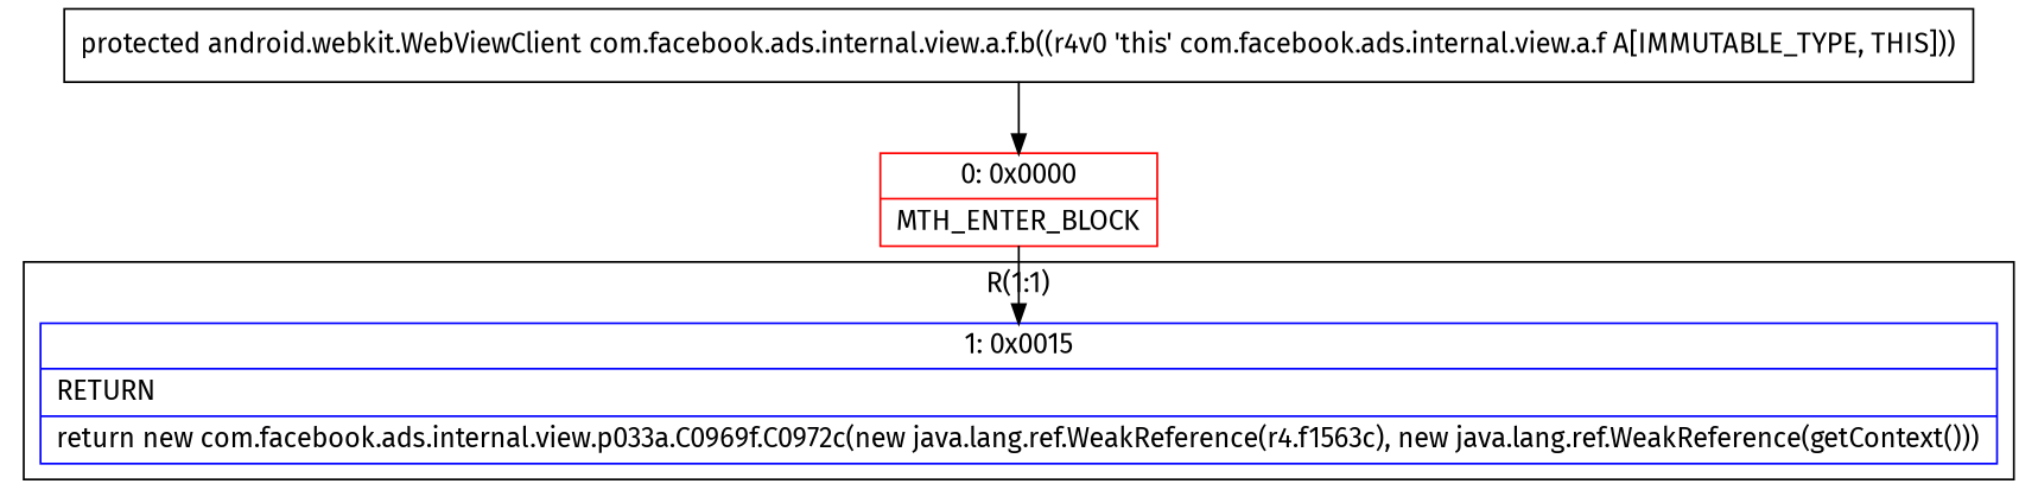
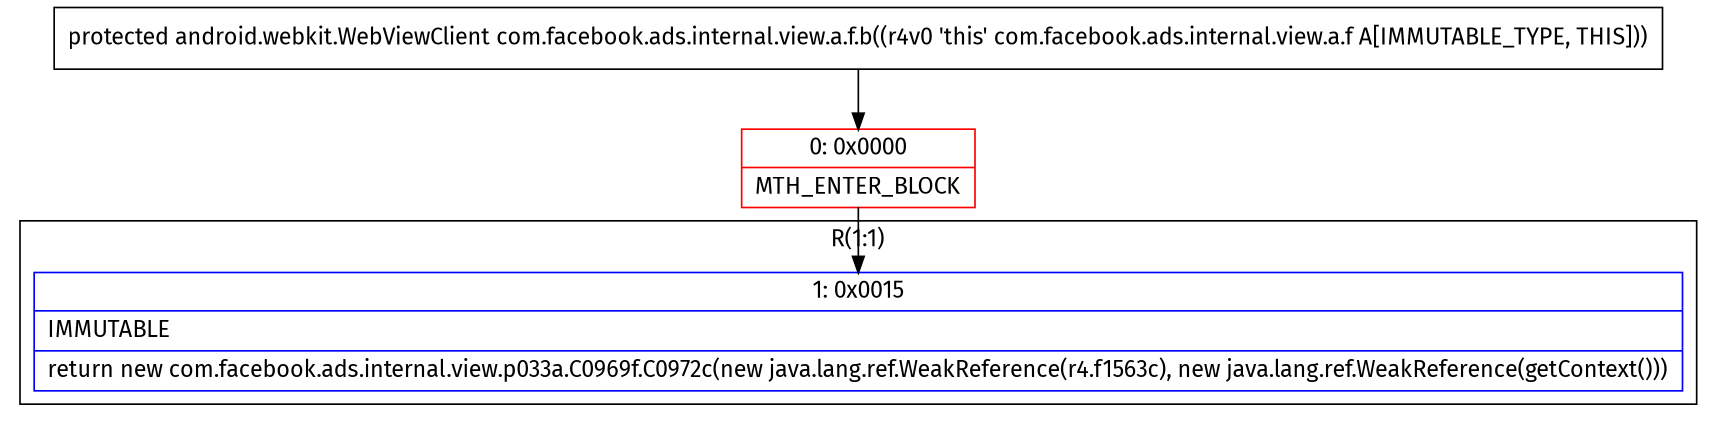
  digraph {
    fontname="Fira Sans"
    node [shape=record fontname="Fira Sans"]
    edge [fontname="Fira Sans"]
-   n1 [color=blue label="{1\:\ 0x0015|RETURN\l|return new com.facebook.ads.internal.view.p033a.C0969f.C0972c(new java.lang.ref.WeakReference(r4.f1563c), new java.lang.ref.WeakReference(getContext()))\l}"]
+   n1 [color=blue label="{1\:\ 0x0015|IMMUTABLE\l|return new com.facebook.ads.internal.view.p033a.C0969f.C0972c(new java.lang.ref.WeakReference(r4.f1563c), new java.lang.ref.WeakReference(getContext()))\l}"]
    n2 [color=red label="{0\:\ 0x0000|MTH_ENTER_BLOCK\l}"]
    n3 [label="{protected android.webkit.WebViewClient com.facebook.ads.internal.view.a.f.b((r4v0 'this' com.facebook.ads.internal.view.a.f A[IMMUTABLE_TYPE, THIS])) }"]
    subgraph cluster_1 {
      label="R(1:1)"
      n1
    }
    n2 -> n1
    n3 -> n2
  }
